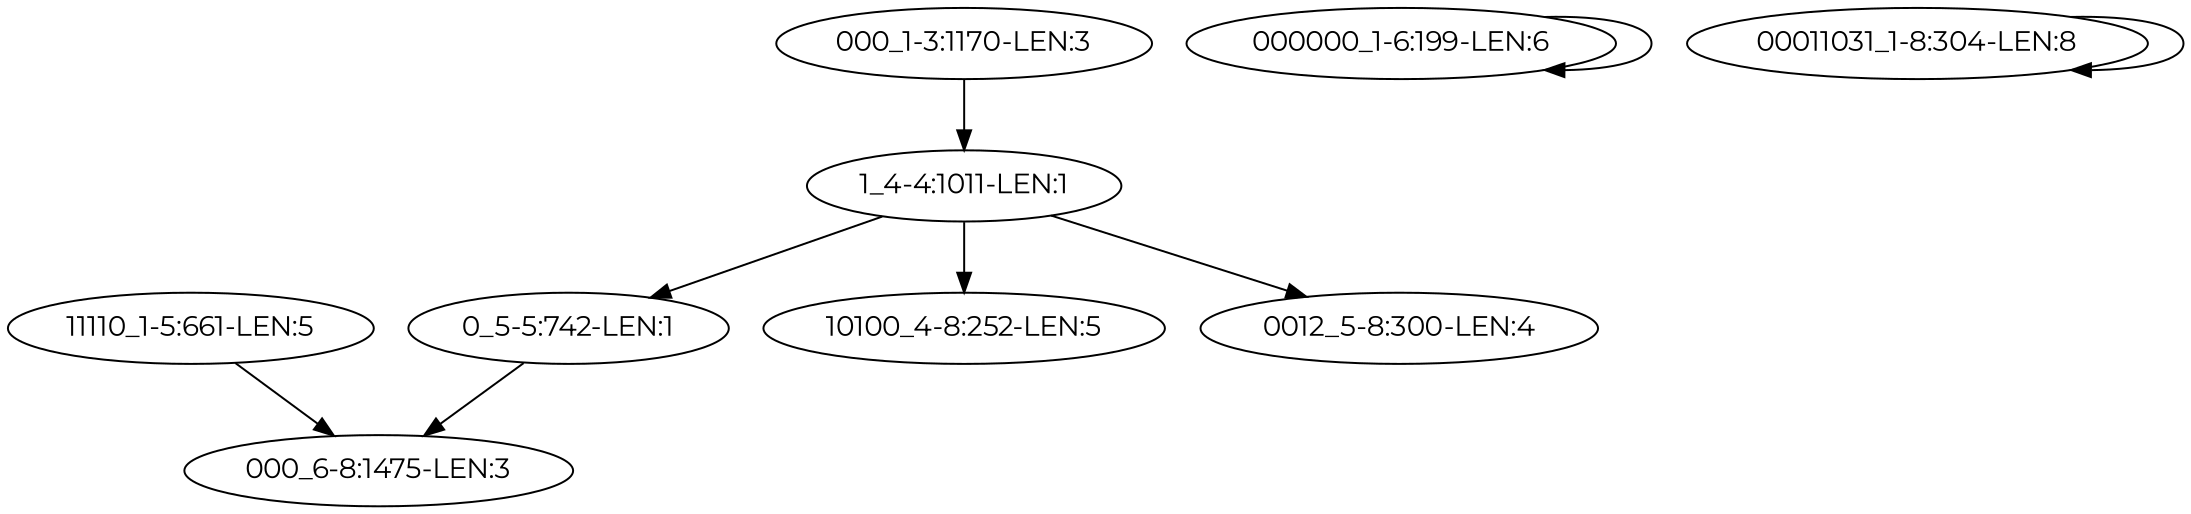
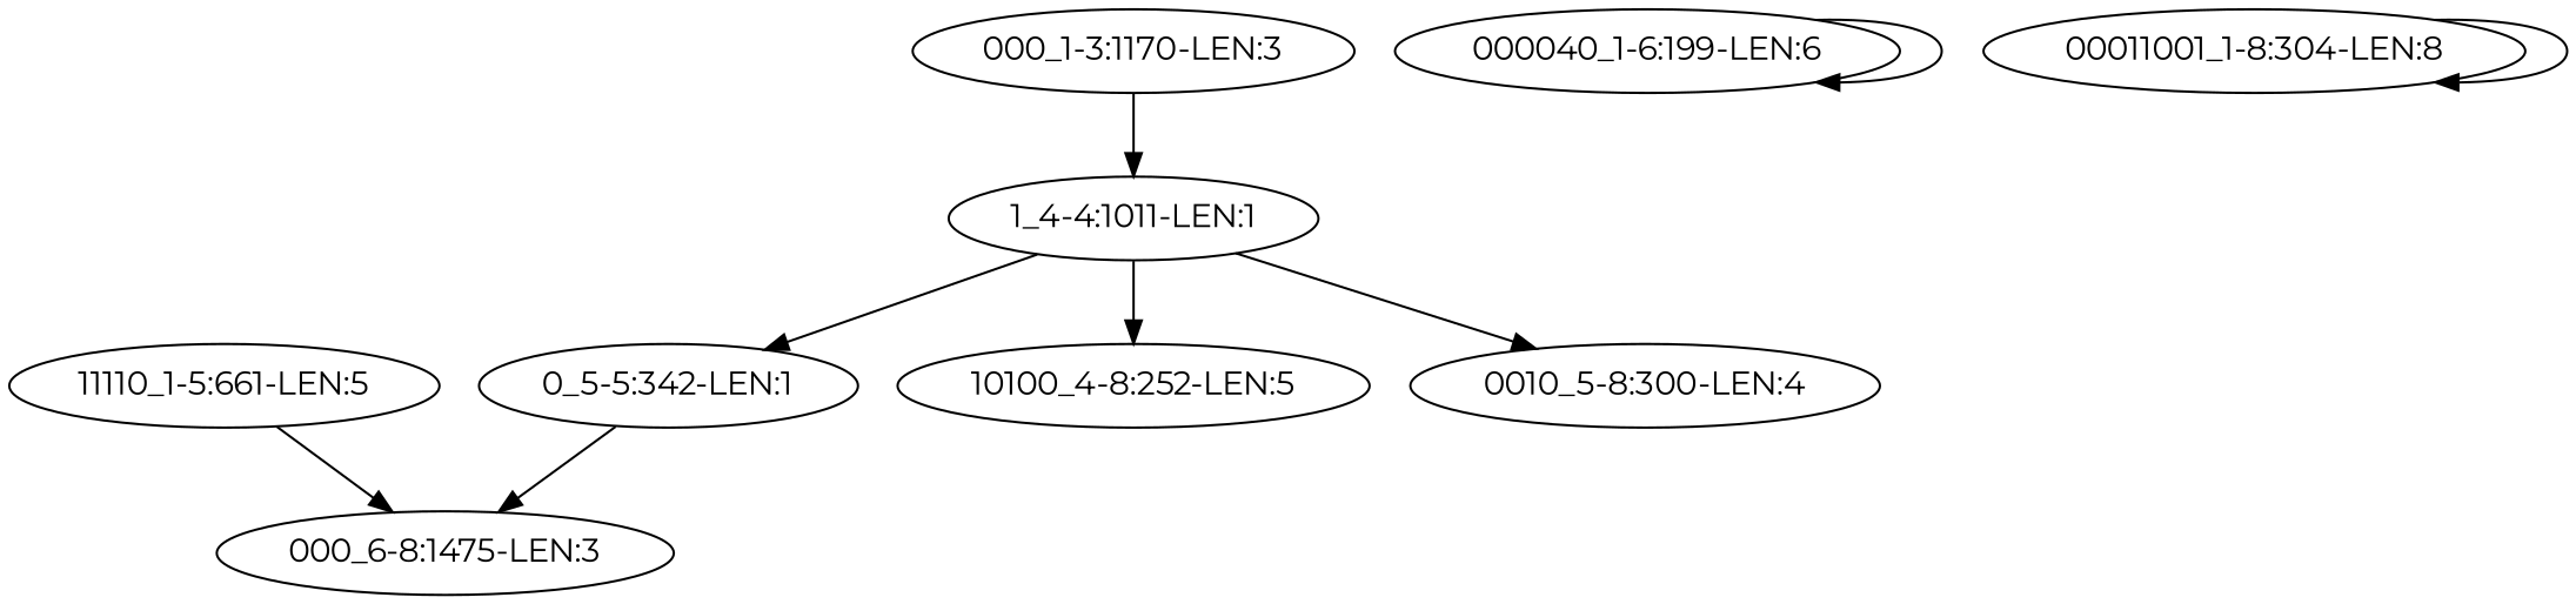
  digraph {
    fontname=Montserrat
    node [fontname=Montserrat]
    edge [fontname=Montserrat]
-   "0_5-5:742-LEN:1"
+   "0_5-5:742-LEN:1" [label="0_5-5:342-LEN:1"]
    "000_6-8:1475-LEN:3"
-   "000000_1-6:199-LEN:6"
-   "00011001_1-8:304-LEN:8" [label="00011031_1-8:304-LEN:8"]
+   "000000_1-6:199-LEN:6" [label="000040_1-6:199-LEN:6"]
+   "00011001_1-8:304-LEN:8"
    "11110_1-5:661-LEN:5"
    "000_1-3:1170-LEN:3"
    "1_4-4:1011-LEN:1"
    "10100_4-8:252-LEN:5"
-   "0010_5-8:300-LEN:4" [label="0012_5-8:300-LEN:4"]
+   "0010_5-8:300-LEN:4"
    "0_5-5:742-LEN:1" -> "000_6-8:1475-LEN:3"
    "000000_1-6:199-LEN:6" -> "000000_1-6:199-LEN:6"
    "00011001_1-8:304-LEN:8" -> "00011001_1-8:304-LEN:8"
    "11110_1-5:661-LEN:5" -> "000_6-8:1475-LEN:3"
    "000_1-3:1170-LEN:3" -> "1_4-4:1011-LEN:1"
    "1_4-4:1011-LEN:1" -> "0_5-5:742-LEN:1"
    "1_4-4:1011-LEN:1" -> "10100_4-8:252-LEN:5"
    "1_4-4:1011-LEN:1" -> "0010_5-8:300-LEN:4"
  }
